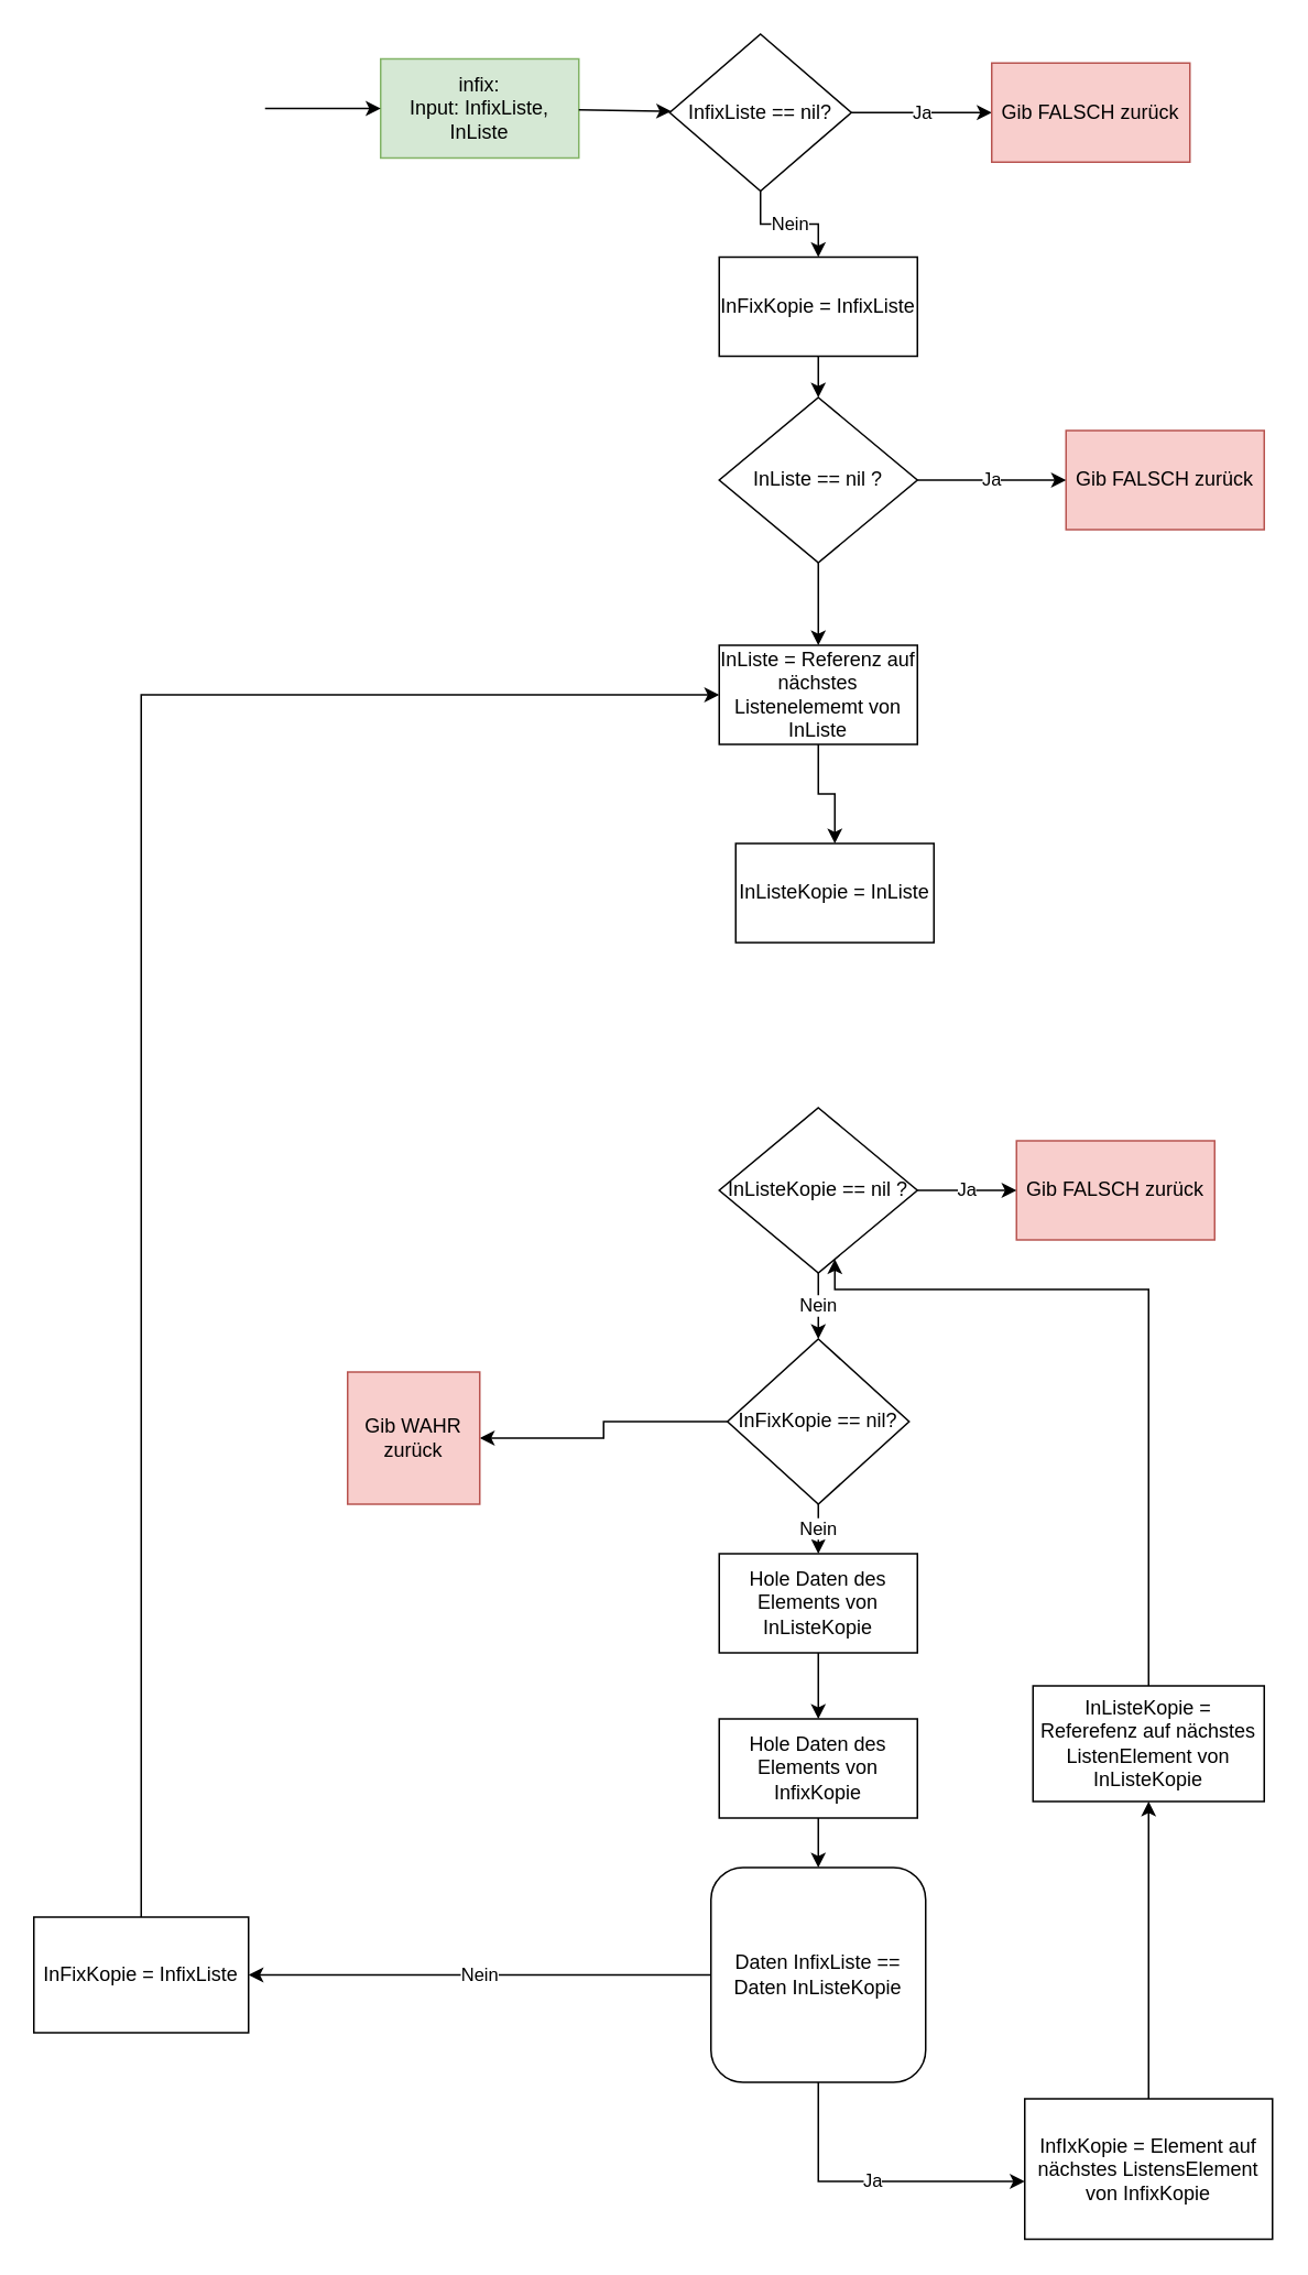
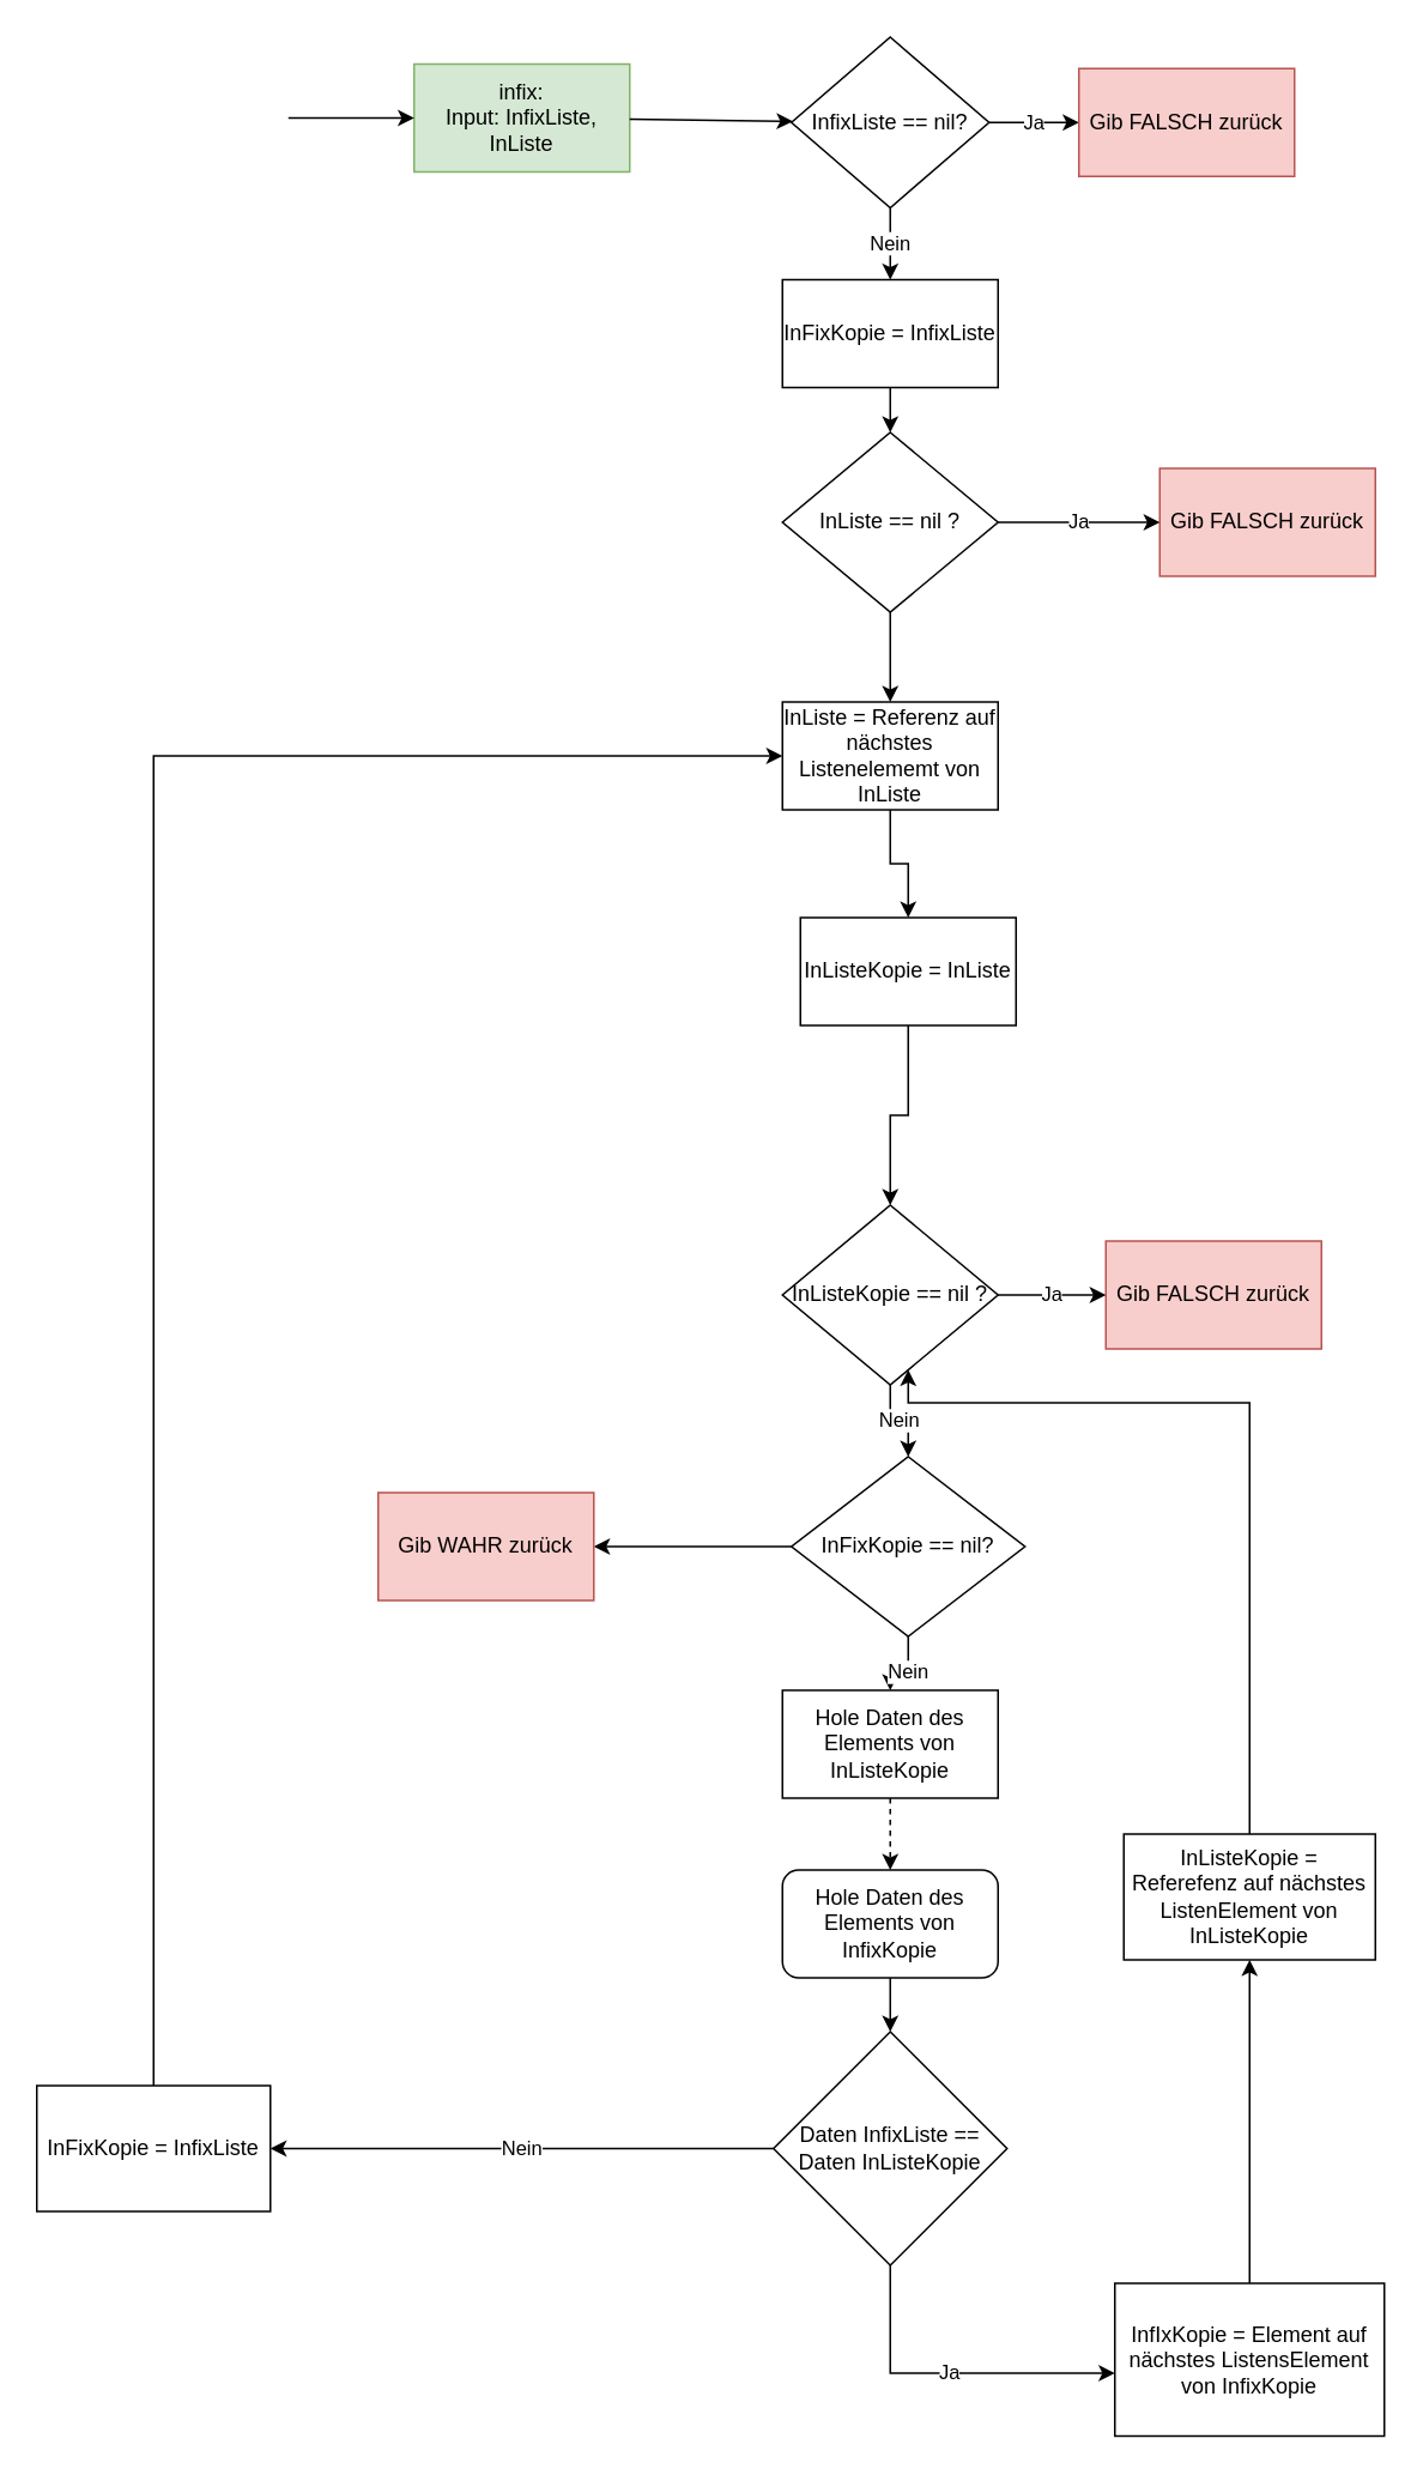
  <mxCell id="0" />
  <mxCell id="1" parent="0" />
  <mxCell id="2" value="infix:&lt;br&gt;Input: InfixListe, InListe" style="rounded=0;whiteSpace=wrap;html=1;fillColor=#d5e8d4;strokeColor=#82b366;" parent="1" vertex="1"><mxGeometry x="230" y="35" width="120" height="60" as="geometry" /></mxCell>
  <mxCell id="3" value="" style="endArrow=classic;html=1;" parent="1" target="2" edge="1"><mxGeometry width="50" height="50" relative="1" as="geometry"><mxPoint x="160" y="65" as="sourcePoint" /><mxPoint x="580" y="325" as="targetPoint" /></mxGeometry></mxCell>
  <mxCell id="4" value="Ja" style="edgeStyle=orthogonalEdgeStyle;rounded=0;orthogonalLoop=1;jettySize=auto;html=1;" parent="1" source="6" target="8" edge="1"><mxGeometry relative="1" as="geometry" /></mxCell>
  <mxCell id="5" value="Nein" style="edgeStyle=orthogonalEdgeStyle;rounded=0;orthogonalLoop=1;jettySize=auto;html=1;" parent="1" source="6" target="25" edge="1"><mxGeometry relative="1" as="geometry" /></mxCell>
- <mxCell id="6" value="InfixListe == nil?" style="rhombus;whiteSpace=wrap;html=1;" parent="1" vertex="1"><mxGeometry x="405" y="20" width="110" height="95" as="geometry" /></mxCell>
+ <mxCell id="6" value="InfixListe == nil?" style="rhombus;whiteSpace=wrap;html=1;" parent="1" vertex="1"><mxGeometry x="440" y="20" width="110" height="95" as="geometry" /></mxCell>
  <mxCell id="7" value="" style="endArrow=classic;html=1;" parent="1" source="2" target="6" edge="1"><mxGeometry width="50" height="50" relative="1" as="geometry"><mxPoint x="530" y="375" as="sourcePoint" /><mxPoint x="580" y="325" as="targetPoint" /></mxGeometry></mxCell>
  <mxCell id="8" value="Gib FALSCH zurück" style="rounded=0;whiteSpace=wrap;html=1;fillColor=#f8cecc;strokeColor=#b85450;" parent="1" vertex="1"><mxGeometry x="600" y="37.5" width="120" height="60" as="geometry" /></mxCell>
  <mxCell id="9" value="Gib FALSCH zurück" style="rounded=0;whiteSpace=wrap;html=1;fillColor=#f8cecc;strokeColor=#b85450;" parent="1" vertex="1"><mxGeometry x="615" y="690" width="120" height="60" as="geometry" /></mxCell>
  <mxCell id="10" value="Ja" style="edgeStyle=orthogonalEdgeStyle;rounded=0;orthogonalLoop=1;jettySize=auto;html=1;" parent="1" source="12" target="9" edge="1"><mxGeometry relative="1" as="geometry" /></mxCell>
  <mxCell id="11" value="Nein" style="edgeStyle=orthogonalEdgeStyle;rounded=0;orthogonalLoop=1;jettySize=auto;html=1;" parent="1" source="12" target="28" edge="1"><mxGeometry relative="1" as="geometry" /></mxCell>
  <mxCell id="12" value="&lt;span&gt;InListeKopie == nil ?&lt;/span&gt;" style="rhombus;whiteSpace=wrap;html=1;" parent="1" vertex="1"><mxGeometry x="435" y="670" width="120" height="100" as="geometry" /></mxCell>
  <mxCell id="13" style="edgeStyle=orthogonalEdgeStyle;rounded=0;orthogonalLoop=1;jettySize=auto;html=1;" parent="1" source="14" target="19" edge="1"><mxGeometry relative="1" as="geometry" /></mxCell>
- <mxCell id="14" value="Hole Daten des Elements von InfixKopie" style="rounded=0;whiteSpace=wrap;html=1;" parent="1" vertex="1"><mxGeometry x="435" y="1040" width="120" height="60" as="geometry" /></mxCell>
- <mxCell id="15" style="edgeStyle=orthogonalEdgeStyle;rounded=0;orthogonalLoop=1;jettySize=auto;html=1;" parent="1" source="16" target="14" edge="1"><mxGeometry relative="1" as="geometry" /></mxCell>
+ <mxCell id="14" value="Hole Daten des Elements von InfixKopie" style="whiteSpace=wrap;html=1;rounded=1;" parent="1" vertex="1"><mxGeometry x="435" y="1040" width="120" height="60" as="geometry" /></mxCell>
+ <mxCell id="15" style="edgeStyle=orthogonalEdgeStyle;rounded=0;orthogonalLoop=1;jettySize=auto;html=1;dashed=1;" parent="1" source="16" target="14" edge="1"><mxGeometry relative="1" as="geometry" /></mxCell>
  <mxCell id="16" value="Hole Daten des Elements von InListeKopie" style="rounded=0;whiteSpace=wrap;html=1;" parent="1" vertex="1"><mxGeometry x="435" y="940" width="120" height="60" as="geometry" /></mxCell>
  <mxCell id="17" value="Ja" style="edgeStyle=orthogonalEdgeStyle;rounded=0;orthogonalLoop=1;jettySize=auto;html=1;" parent="1" source="19" target="23" edge="1"><mxGeometry relative="1" as="geometry"><Array as="points"><mxPoint x="495" y="1320" /></Array></mxGeometry></mxCell>
  <mxCell id="18" value="Nein" style="edgeStyle=orthogonalEdgeStyle;rounded=0;orthogonalLoop=1;jettySize=auto;html=1;" parent="1" source="19" target="30" edge="1"><mxGeometry relative="1" as="geometry" /></mxCell>
- <mxCell id="19" value="Daten InfixListe == Daten InListeKopie" style="whiteSpace=wrap;html=1;rounded=1;" parent="1" vertex="1"><mxGeometry x="430" y="1130" width="130" height="130" as="geometry" /></mxCell>
+ <mxCell id="19" value="Daten InfixListe == Daten InListeKopie" style="rhombus;whiteSpace=wrap;html=1;" parent="1" vertex="1"><mxGeometry x="430" y="1130" width="130" height="130" as="geometry" /></mxCell>
  <mxCell id="20" style="edgeStyle=orthogonalEdgeStyle;rounded=0;orthogonalLoop=1;jettySize=auto;html=1;" parent="1" source="21" target="12" edge="1"><mxGeometry relative="1" as="geometry"><Array as="points"><mxPoint x="695" y="780" /><mxPoint x="505" y="780" /></Array></mxGeometry></mxCell>
  <mxCell id="21" value="InListeKopie = Referefenz auf nächstes ListenElement von InListeKopie" style="rounded=0;whiteSpace=wrap;html=1;" parent="1" vertex="1"><mxGeometry x="625" y="1020" width="140" height="70" as="geometry" /></mxCell>
  <mxCell id="22" style="edgeStyle=orthogonalEdgeStyle;rounded=0;orthogonalLoop=1;jettySize=auto;html=1;" parent="1" source="23" target="21" edge="1"><mxGeometry relative="1" as="geometry" /></mxCell>
  <mxCell id="23" value="InfIxKopie = Element auf nächstes ListensElement von InfixKopie" style="rounded=0;whiteSpace=wrap;html=1;" parent="1" vertex="1"><mxGeometry x="620" y="1270" width="150" height="85" as="geometry" /></mxCell>
  <mxCell id="24" style="edgeStyle=orthogonalEdgeStyle;rounded=0;orthogonalLoop=1;jettySize=auto;html=1;" parent="1" source="25" target="34" edge="1"><mxGeometry relative="1" as="geometry" /></mxCell>
  <mxCell id="25" value="InFixKopie = InfixListe" style="rounded=0;whiteSpace=wrap;html=1;" parent="1" vertex="1"><mxGeometry x="435" y="155" width="120" height="60" as="geometry" /></mxCell>
  <mxCell id="26" value="Nein" style="edgeStyle=orthogonalEdgeStyle;rounded=0;orthogonalLoop=1;jettySize=auto;html=1;" parent="1" source="28" target="16" edge="1"><mxGeometry relative="1" as="geometry" /></mxCell>
  <mxCell id="27" style="edgeStyle=orthogonalEdgeStyle;rounded=0;orthogonalLoop=1;jettySize=auto;html=1;" parent="1" source="28" target="37" edge="1"><mxGeometry relative="1" as="geometry" /></mxCell>
- <mxCell id="28" value="InFixKopie == nil?" style="rhombus;whiteSpace=wrap;html=1;" parent="1" vertex="1"><mxGeometry x="440" y="810" width="110" height="100" as="geometry" /></mxCell>
+ <mxCell id="28" value="InFixKopie == nil?" style="rhombus;whiteSpace=wrap;html=1;" parent="1" vertex="1"><mxGeometry x="440" y="810" width="130" height="100" as="geometry" /></mxCell>
  <mxCell id="29" style="edgeStyle=orthogonalEdgeStyle;rounded=0;orthogonalLoop=1;jettySize=auto;html=1;" parent="1" source="30" target="36" edge="1"><mxGeometry relative="1" as="geometry"><mxPoint x="-100" y="1030" as="targetPoint" /><Array as="points"><mxPoint x="85" y="420" /></Array></mxGeometry></mxCell>
  <mxCell id="30" value="InFixKopie = InfixListe" style="rounded=0;whiteSpace=wrap;html=1;" parent="1" vertex="1"><mxGeometry x="20" y="1160" width="130" height="70" as="geometry" /></mxCell>
  <mxCell id="31" value="Gib FALSCH zurück" style="rounded=0;whiteSpace=wrap;html=1;fillColor=#f8cecc;strokeColor=#b85450;" parent="1" vertex="1"><mxGeometry x="645" y="260" width="120" height="60" as="geometry" /></mxCell>
  <mxCell id="32" value="Ja" style="edgeStyle=orthogonalEdgeStyle;rounded=0;orthogonalLoop=1;jettySize=auto;html=1;" parent="1" source="34" target="31" edge="1"><mxGeometry relative="1" as="geometry" /></mxCell>
  <mxCell id="33" style="edgeStyle=orthogonalEdgeStyle;rounded=0;orthogonalLoop=1;jettySize=auto;html=1;" parent="1" source="34" target="36" edge="1"><mxGeometry relative="1" as="geometry"><mxPoint x="495" y="390" as="targetPoint" /></mxGeometry></mxCell>
  <mxCell id="34" value="&lt;span&gt;InListe == nil ?&lt;/span&gt;" style="rhombus;whiteSpace=wrap;html=1;" parent="1" vertex="1"><mxGeometry x="435" y="240" width="120" height="100" as="geometry" /></mxCell>
  <mxCell id="35" style="edgeStyle=orthogonalEdgeStyle;rounded=0;orthogonalLoop=1;jettySize=auto;html=1;" parent="1" source="36" target="39" edge="1"><mxGeometry relative="1" as="geometry" /></mxCell>
  <mxCell id="36" value="InListe = Referenz auf nächstes Listenelememt von InListe" style="rounded=0;whiteSpace=wrap;html=1;" parent="1" vertex="1"><mxGeometry x="435" y="390" width="120" height="60" as="geometry" /></mxCell>
- <mxCell id="37" value="Gib WAHR zurück" style="rounded=0;whiteSpace=wrap;html=1;fillColor=#f8cecc;strokeColor=#b85450;" parent="1" vertex="1"><mxGeometry x="210" y="830" width="80" height="80" as="geometry" /></mxCell>
+ <mxCell id="37" value="Gib WAHR zurück" style="rounded=0;whiteSpace=wrap;html=1;fillColor=#f8cecc;strokeColor=#b85450;" parent="1" vertex="1"><mxGeometry x="210" y="830" width="120" height="60" as="geometry" /></mxCell>
+ <mxCell id="38" style="edgeStyle=orthogonalEdgeStyle;rounded=0;orthogonalLoop=1;jettySize=auto;html=1;" parent="1" source="39" target="12" edge="1"><mxGeometry relative="1" as="geometry" /></mxCell>
  <mxCell id="39" value="InListeKopie = InListe" style="rounded=0;whiteSpace=wrap;html=1;" parent="1" vertex="1"><mxGeometry x="445" y="510" width="120" height="60" as="geometry" /></mxCell>
